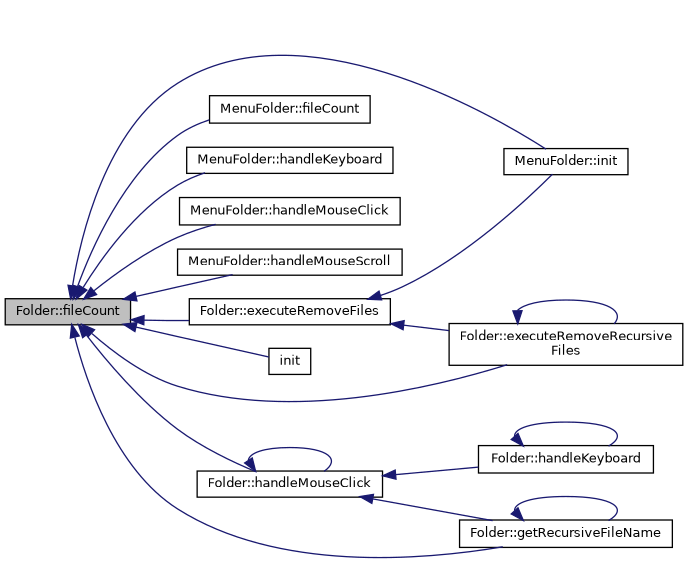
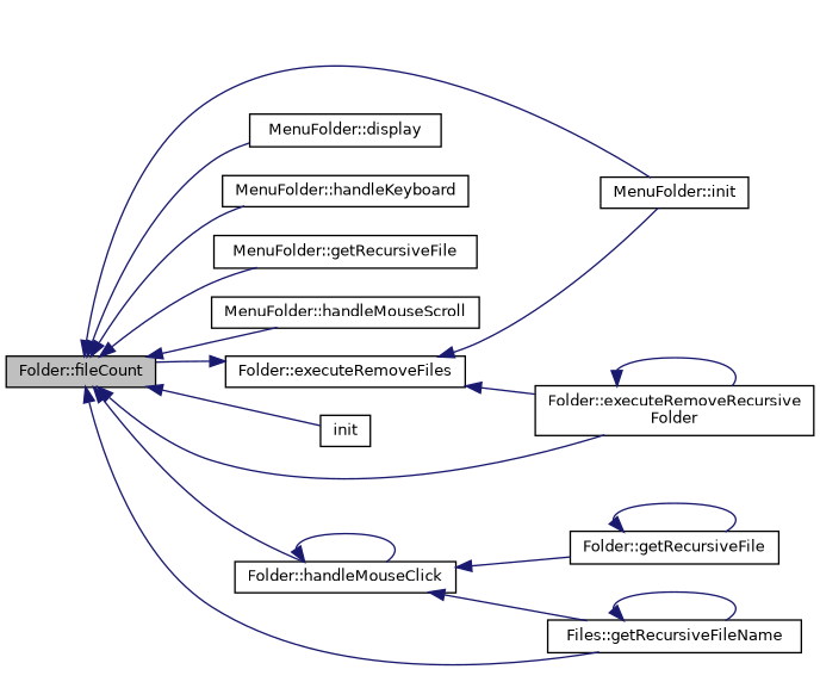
  digraph {
    rankdir=LR
    node [color=black fillcolor=white fontname=Helvetica fontsize=10 shape=record style=filled]
    edge [color=midnightblue dir=back fontname=Helvetica fontsize=10 labelfontname=Helvetica labelfontsize=10 style=solid]
    n1 [fillcolor=grey75 fontcolor=black height=0.2 label="Folder::fileCount" width=0.4]
    n2 [height=0.2 label="MenuFolder::init" width=0.4]
-   n3 [height=0.2 label="MenuFolder::fileCount" width=0.4]
+   n3 [height=0.2 label="MenuFolder::display" width=0.4]
    n4 [height=0.2 label="MenuFolder::handleKeyboard" width=0.4]
-   n5 [height=0.2 label="MenuFolder::handleMouseClick" width=0.4]
+   n5 [height=0.2 label="MenuFolder::getRecursiveFile" width=0.4]
    n6 [height=0.2 label="MenuFolder::handleMouseScroll" width=0.4]
    n7 [height=0.2 label="Folder::executeRemoveFiles" width=0.4]
    n8 [height=0.2 label=init width=0.4]
    n9 [height=0.2 label="Folder::handleMouseClick" width=0.4]
-   n10 [height=0.2 label="Folder::getRecursiveFileName" width=0.4]
-   n11 [height=0.2 label="Folder::executeRemoveRecursive\lFiles" width=0.4]
-   n12 [height=0.2 label="Folder::handleKeyboard" width=0.4]
+   n10 [height=0.2 label="Files::getRecursiveFileName" width=0.4]
+   n11 [height=0.2 label="Folder::executeRemoveRecursive\lFolder" width=0.4]
+   n12 [height=0.2 label="Folder::getRecursiveFile" width=0.4]
    n1 -> n2
    n1 -> n3
    n1 -> n4
    n1 -> n5
    n1 -> n6
-   n1 -> n7
+   n7 -> n1
    n1 -> n8
    n1 -> n9
    n1 -> n10
    n1 -> n11
    n7 -> n2
    n7 -> n11
    n9 -> n9
    n9 -> n10
    n9 -> n12
    n10 -> n10
    n11 -> n11
    n12 -> n12
  }
